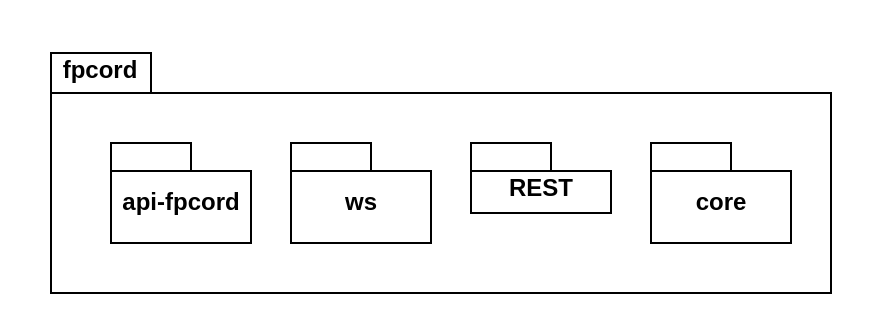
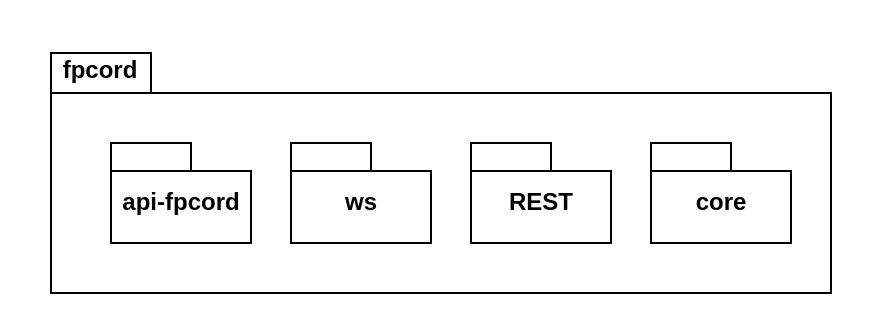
  <mxCell id="0" />
  <mxCell id="1" parent="0" />
  <mxCell id="2" value="" style="shape=folder;fontStyle=1;spacingTop=10;tabWidth=50;tabHeight=20;tabPosition=left;html=1;" parent="1" vertex="1"><mxGeometry x="25" y="26" width="390" height="120" as="geometry" /></mxCell>
  <mxCell id="3" value="&lt;b&gt;fpcord&lt;/b&gt;" style="text;html=1;strokeColor=none;fillColor=none;align=center;verticalAlign=middle;whiteSpace=wrap;rounded=0;" parent="1" vertex="1"><mxGeometry x="20" y="20" width="60" height="30" as="geometry" /></mxCell>
  <mxCell id="4" value="ws" style="shape=folder;fontStyle=1;spacingTop=10;tabWidth=40;tabHeight=14;tabPosition=left;html=1;" parent="1" vertex="1"><mxGeometry x="145" y="71" width="70" height="50" as="geometry" /></mxCell>
  <mxCell id="5" value="api-fpcord" style="shape=folder;fontStyle=1;spacingTop=10;tabWidth=40;tabHeight=14;tabPosition=left;html=1;" parent="1" vertex="1"><mxGeometry x="55" y="71" width="70" height="50" as="geometry" /></mxCell>
- <mxCell id="6" value="REST" style="shape=folder;fontStyle=1;spacingTop=10;tabWidth=40;tabHeight=14;tabPosition=left;html=1;" parent="1" vertex="1"><mxGeometry x="235" y="71" width="70" height="35" as="geometry" /></mxCell>
+ <mxCell id="6" value="REST" style="shape=folder;fontStyle=1;spacingTop=10;tabWidth=40;tabHeight=14;tabPosition=left;html=1;" parent="1" vertex="1"><mxGeometry x="235" y="71" width="70" height="50" as="geometry" /></mxCell>
  <mxCell id="7" value="core" style="shape=folder;fontStyle=1;spacingTop=10;tabWidth=40;tabHeight=14;tabPosition=left;html=1;" parent="1" vertex="1"><mxGeometry x="325" y="71" width="70" height="50" as="geometry" /></mxCell>
